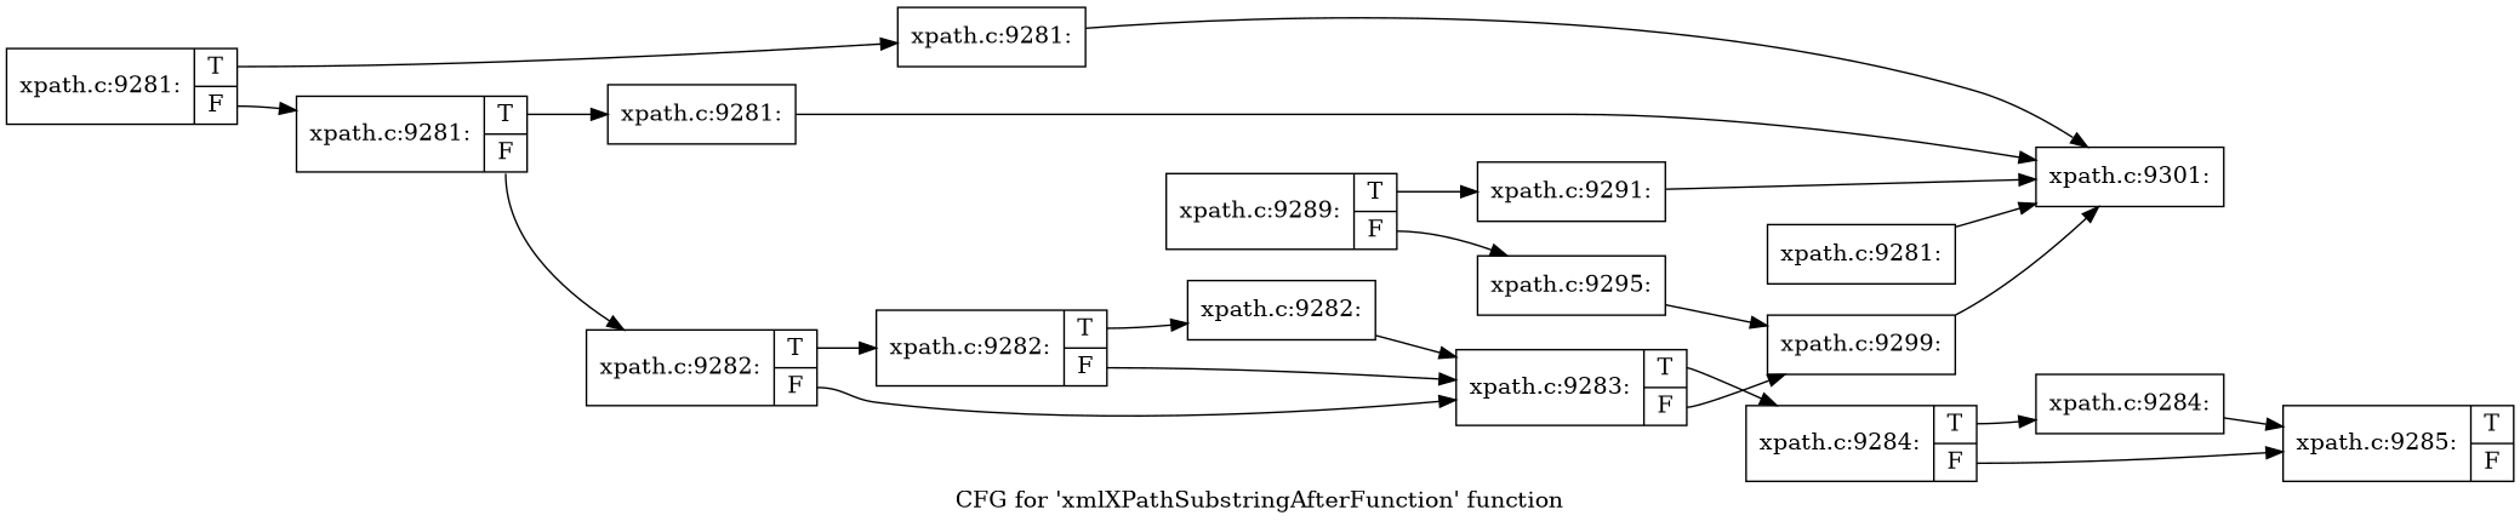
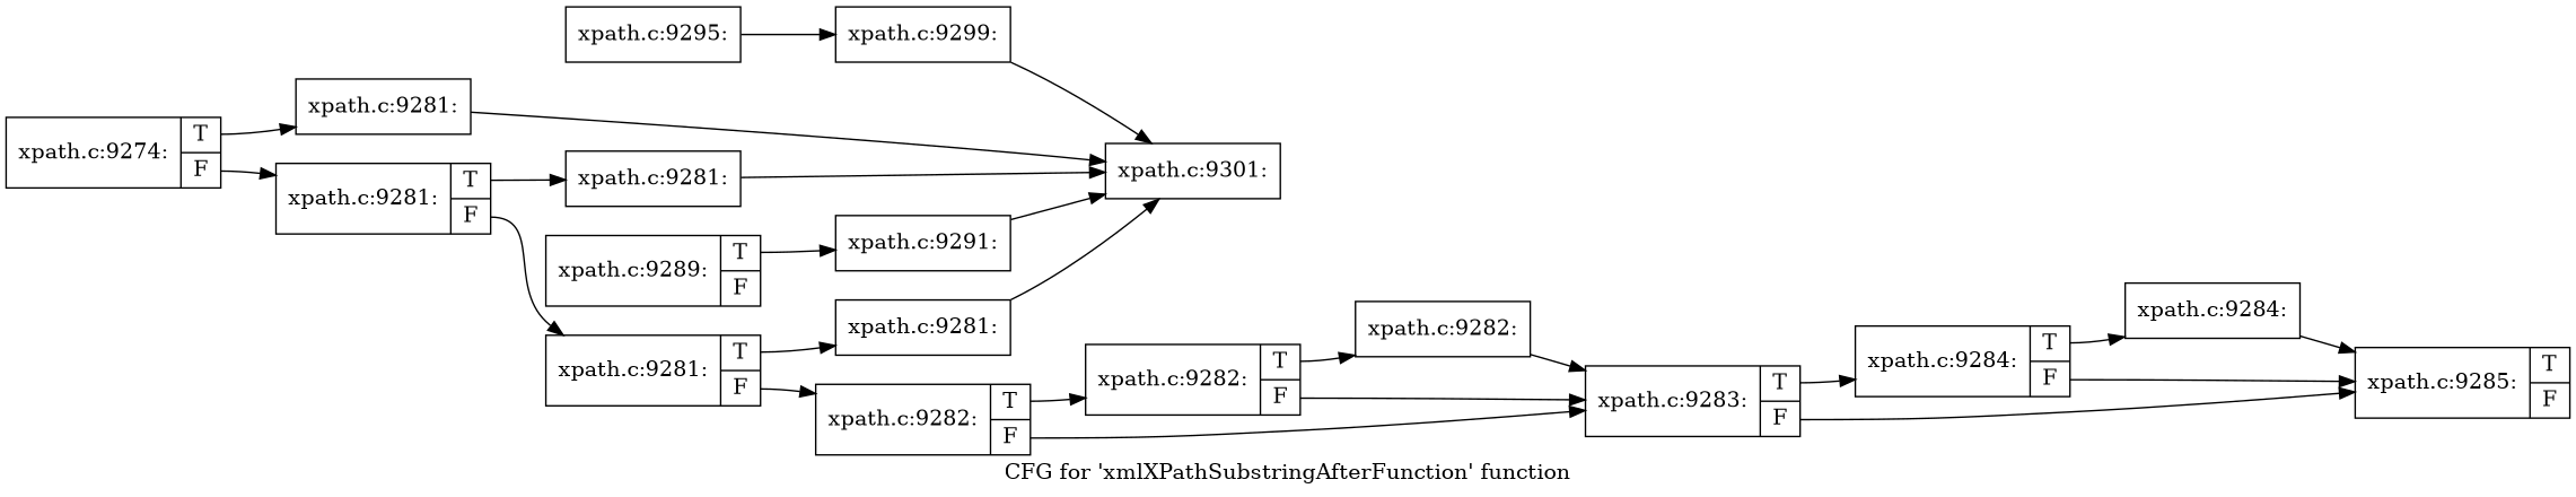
  digraph {
    label="CFG for 'xmlXPathSubstringAfterFunction' function"
    rankdir=LR
    node [shape=record]
    edge [tailport=s0]
+   n1 [label="{xpath.c:9274:|{<s0>T|<s1>F}}"]
    n2 [label="{xpath.c:9281:}"]
    n3 [label="{xpath.c:9281:|{<s0>T|<s1>F}}"]
    n4 [label="{xpath.c:9301:}"]
    n5 [label="{xpath.c:9281:}"]
    n6 [label="{xpath.c:9281:|{<s0>T|<s1>F}}"]
    n7 [label="{xpath.c:9281:}"]
    n8 [label="{xpath.c:9282:|{<s0>T|<s1>F}}"]
    n9 [label="{xpath.c:9282:|{<s0>T|<s1>F}}"]
    n10 [label="{xpath.c:9283:|{<s0>T|<s1>F}}"]
    n11 [label="{xpath.c:9282:}"]
    n12 [label="{xpath.c:9284:|{<s0>T|<s1>F}}"]
    n13 [label="{xpath.c:9285:|{<s0>T|<s1>F}}"]
    n14 [label="{xpath.c:9284:}"]
    n15 [label="{xpath.c:9289:|{<s0>T|<s1>F}}"]
    n16 [label="{xpath.c:9291:}"]
    n17 [label="{xpath.c:9295:}"]
    n18 [label="{xpath.c:9299:}"]
+   n1 -> n2
+   n1 -> n3 [tailport=s1]
    n2 -> n4
    n3 -> n5
    n3 -> n6 [tailport=s1]
    n5 -> n4
    n6 -> n7
    n6 -> n8 [tailport=s1]
    n7 -> n4
    n8 -> n9
    n8 -> n10 [tailport=s1]
    n9 -> n10 [tailport=s1]
    n9 -> n11
    n10 -> n12
-   n10 -> n18 [tailport=s1]
+   n10 -> n13 [tailport=s1]
    n11 -> n10
    n12 -> n13 [tailport=s1]
    n12 -> n14
    n14 -> n13
    n15 -> n16
-   n15 -> n17 [tailport=s1]
    n16 -> n4
    n17 -> n18
    n18 -> n4
  }
